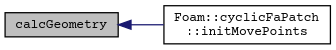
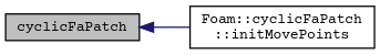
  digraph {
    rankdir=LR
    fontname="Courier Prime"
    node [color=black fontname="Courier Prime" fontsize=10 shape=record]
-   n1 [fillcolor=grey75 fontcolor=black height=0.2 label=calcGeometry style=filled width=0.4]
+   n1 [fillcolor=grey75 fontcolor=black height=0.2 label=cyclicFaPatch style=filled width=0.4]
    n2 [height=0.2 label="Foam::cyclicFaPatch\l::initMovePoints" width=0.4]
    n1 -> n2 [color=midnightblue dir=back fontname="Courier Prime" fontsize=10 labelfontname=Helvetica labelfontsize=10 style=solid]
  }
